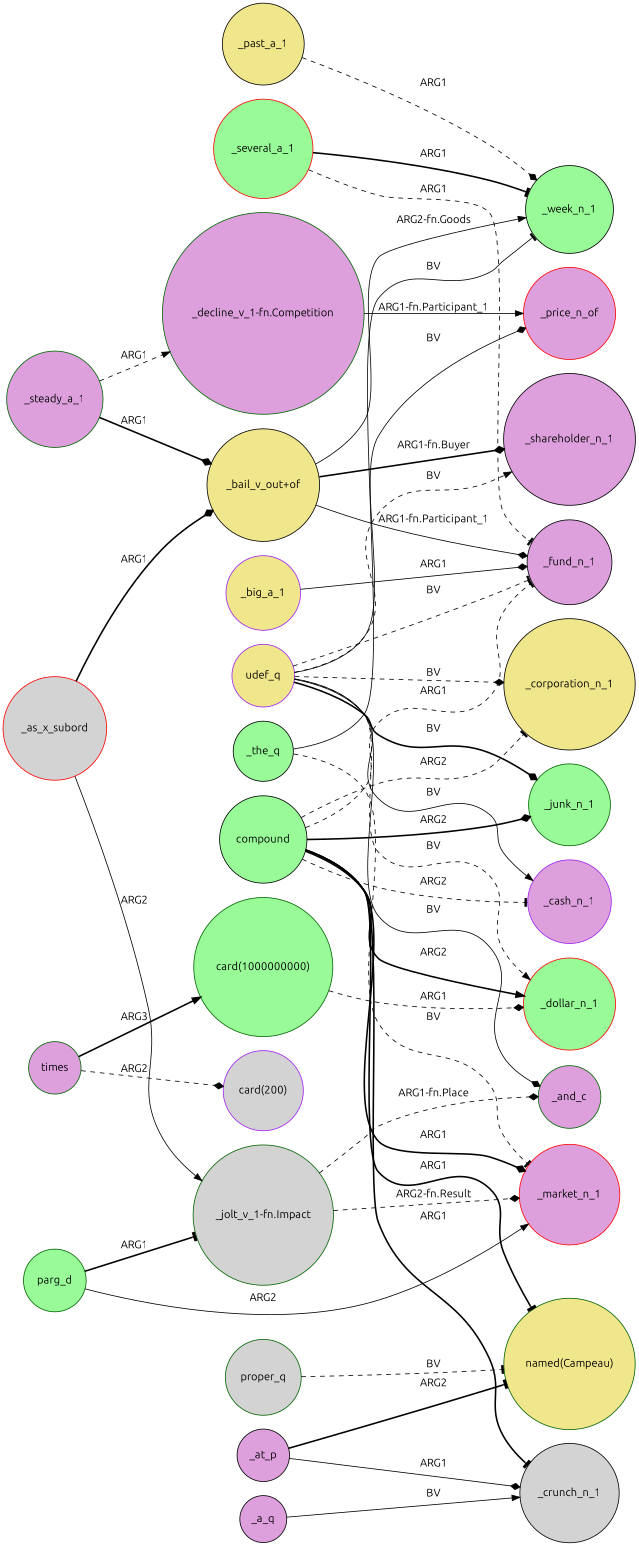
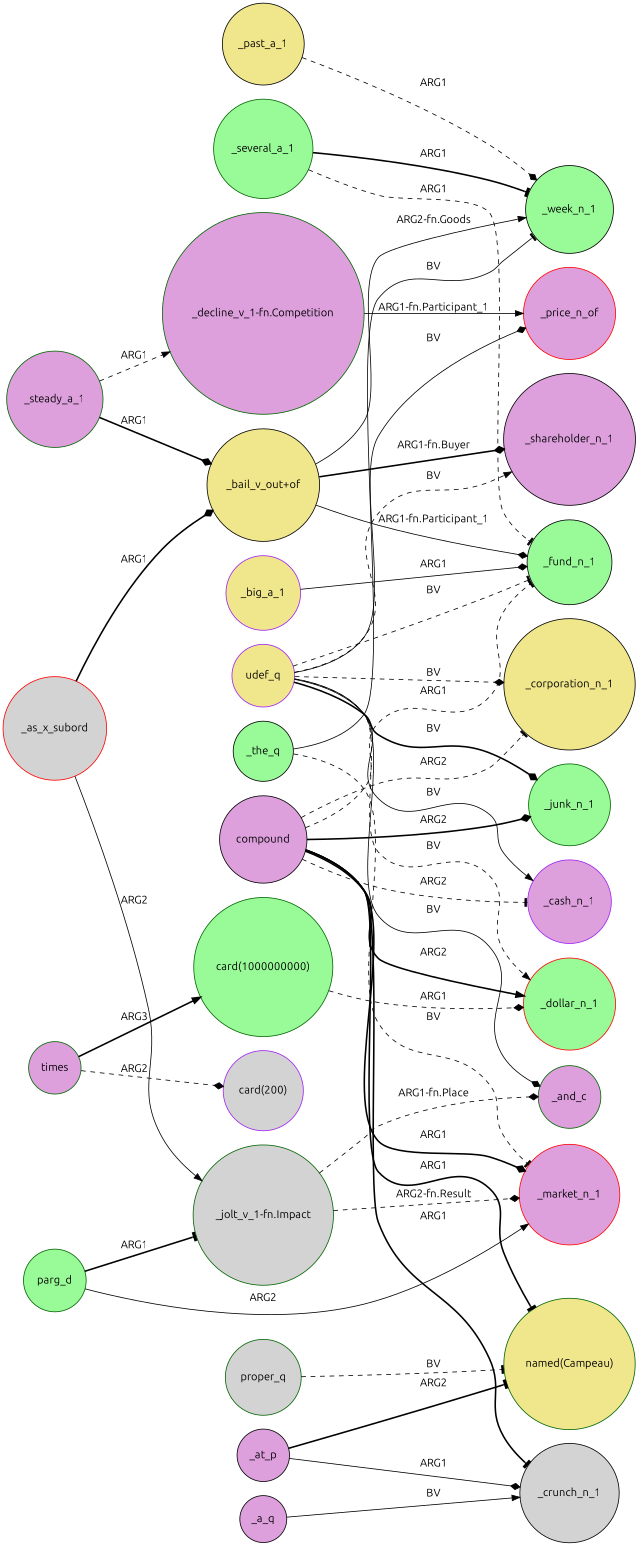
  digraph {
    fontname=Ubuntu
    rankdir=LR
    node [color=black fillcolor=plum fontname=Ubuntu shape=circle style=filled]
    edge [arrowhead=diamond fontname=Ubuntu style=dashed]
    _the_q [fillcolor=palegreen]
    _week_n_1 [fillcolor=palegreen]
    _market_n_1 [color=red]
    "card(1000000000)" [color=darkgreen fillcolor=palegreen]
    _dollar_n_1 [color=red fillcolor=palegreen]
    udef_q [color=purple fillcolor=khaki]
    _cash_n_1 [color=purple]
    _shareholder_n_1
    _and_c [color=darkgreen]
    _price_n_of [color=red]
-   _fund_n_1
+   _fund_n_1 [fillcolor=palegreen]
    _junk_n_1 [color=darkgreen fillcolor=palegreen]
    _corporation_n_1 [fillcolor=khaki]
    "_bail_v_out+of" [fillcolor=khaki]
    proper_q [color=darkgreen fillcolor=lightgrey]
    "named(Campeau)" [color=darkgreen fillcolor=khaki]
    "_jolt_v_1-fn.Impact" [color=darkgreen fillcolor=lightgrey]
-   compound [fillcolor=palegreen]
+   compound
    _crunch_n_1 [fillcolor=lightgrey]
    _steady_a_1 [color=darkgreen]
    "_decline_v_1-fn.Competition" [color=darkgreen]
    parg_d [color=darkgreen fillcolor=palegreen]
    times [color=darkgreen]
    "card(200)" [color=purple fillcolor=lightgrey]
    _a_q
    _past_a_1 [fillcolor=khaki]
    _at_p
    _as_x_subord [color=red fillcolor=lightgrey]
    _big_a_1 [color=purple fillcolor=khaki]
-   _several_a_1 [color=red fillcolor=palegreen]
+   _several_a_1 [color=darkgreen fillcolor=palegreen]
    _the_q -> _week_n_1 [arrowhead=tee label=BV style=solid]
    _the_q -> _market_n_1 [arrowhead=tee label=BV]
    "card(1000000000)" -> _dollar_n_1 [label=ARG1]
    udef_q -> _dollar_n_1 [arrowhead=normal label=BV]
    udef_q -> _cash_n_1 [arrowhead=normal label=BV style=solid]
    udef_q -> _shareholder_n_1 [arrowhead=normal label=BV]
    udef_q -> _and_c [label=BV style=solid]
    udef_q -> _price_n_of [label=BV style=solid]
    udef_q -> _fund_n_1 [arrowhead=tee label=BV]
    udef_q -> _junk_n_1 [label=BV style=bold]
    udef_q -> _corporation_n_1 [label=BV]
    "_bail_v_out+of" -> _week_n_1 [arrowhead=normal label="ARG2-fn.Goods" style=solid]
    "_bail_v_out+of" -> _shareholder_n_1 [label="ARG1-fn.Buyer" style=bold]
    "_bail_v_out+of" -> _fund_n_1 [label="ARG1-fn.Participant_1" style=solid]
    proper_q -> "named(Campeau)" [arrowhead=tee label=BV]
    "_jolt_v_1-fn.Impact" -> _market_n_1 [label="ARG2-fn.Result"]
    "_jolt_v_1-fn.Impact" -> _and_c [label="ARG1-fn.Place"]
    compound -> _market_n_1 [label=ARG1 style=bold]
    compound -> _dollar_n_1 [arrowhead=normal label=ARG2 style=bold]
    compound -> _cash_n_1 [arrowhead=tee label=ARG2]
    compound -> _fund_n_1 [arrowhead=tee label=ARG1]
    compound -> _junk_n_1 [label=ARG2 style=bold]
    compound -> _corporation_n_1 [arrowhead=tee label=ARG2]
    compound -> "named(Campeau)" [arrowhead=tee label=ARG1 style=bold]
    compound -> _crunch_n_1 [arrowhead=tee label=ARG1 style=bold]
    _steady_a_1 -> "_bail_v_out+of" [label=ARG1 style=bold]
    _steady_a_1 -> "_decline_v_1-fn.Competition" [arrowhead=normal label=ARG1]
    "_decline_v_1-fn.Competition" -> _price_n_of [arrowhead=normal label="ARG1-fn.Participant_1" style=solid]
    parg_d -> _market_n_1 [arrowhead=normal label=ARG2 style=solid]
    parg_d -> "_jolt_v_1-fn.Impact" [arrowhead=tee label=ARG1 style=bold]
    times -> "card(1000000000)" [arrowhead=normal label=ARG3 style=bold]
    times -> "card(200)" [label=ARG2]
    _a_q -> _crunch_n_1 [arrowhead=normal label=BV style=solid]
    _past_a_1 -> _week_n_1 [label=ARG1]
    _at_p -> "named(Campeau)" [arrowhead=tee label=ARG2 style=bold]
    _at_p -> _crunch_n_1 [label=ARG1 style=solid]
    _as_x_subord -> "_bail_v_out+of" [label=ARG1 style=bold]
    _as_x_subord -> "_jolt_v_1-fn.Impact" [arrowhead=normal label=ARG2 style=solid]
    _big_a_1 -> _fund_n_1 [label=ARG1 style=solid]
    _several_a_1 -> _week_n_1 [arrowhead=tee label=ARG1 style=bold]
    _several_a_1 -> _fund_n_1 [arrowhead=tee label=ARG1]
  }
